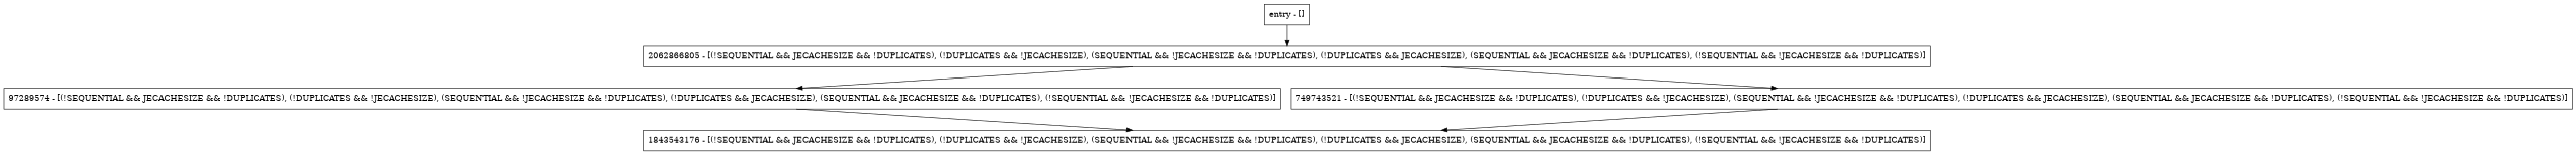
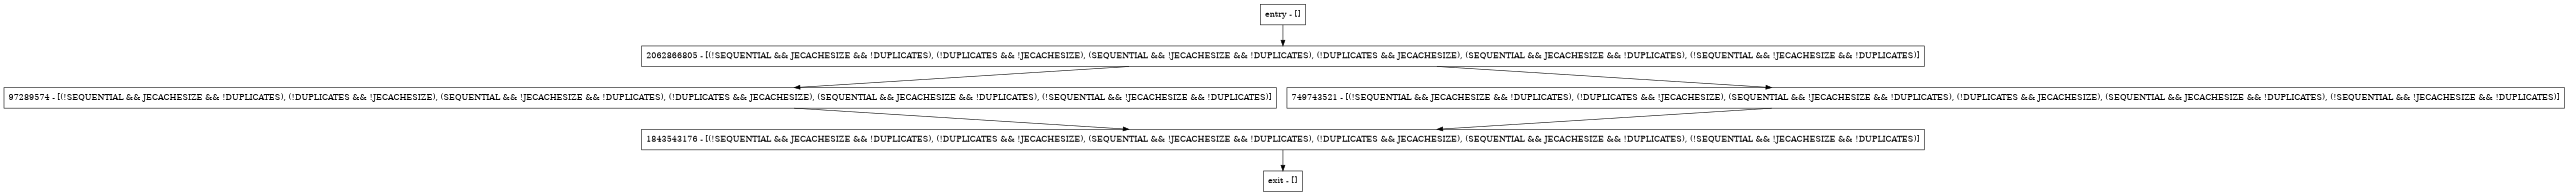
  digraph {
    node [shape=record]
    n1 [label="entry - []"]
    n2 [label="2062866805 - [(!SEQUENTIAL && JECACHESIZE && !DUPLICATES), (!DUPLICATES && !JECACHESIZE), (SEQUENTIAL && !JECACHESIZE && !DUPLICATES), (!DUPLICATES && JECACHESIZE), (SEQUENTIAL && JECACHESIZE && !DUPLICATES), (!SEQUENTIAL && !JECACHESIZE && !DUPLICATES)]"]
+   n3 [label="exit - []"]
    n4 [label="1843543176 - [(!SEQUENTIAL && JECACHESIZE && !DUPLICATES), (!DUPLICATES && !JECACHESIZE), (SEQUENTIAL && !JECACHESIZE && !DUPLICATES), (!DUPLICATES && JECACHESIZE), (SEQUENTIAL && JECACHESIZE && !DUPLICATES), (!SEQUENTIAL && !JECACHESIZE && !DUPLICATES)]"]
    n5 [label="97289574 - [(!SEQUENTIAL && JECACHESIZE && !DUPLICATES), (!DUPLICATES && !JECACHESIZE), (SEQUENTIAL && !JECACHESIZE && !DUPLICATES), (!DUPLICATES && JECACHESIZE), (SEQUENTIAL && JECACHESIZE && !DUPLICATES), (!SEQUENTIAL && !JECACHESIZE && !DUPLICATES)]"]
    n6 [label="749743521 - [(!SEQUENTIAL && JECACHESIZE && !DUPLICATES), (!DUPLICATES && !JECACHESIZE), (SEQUENTIAL && !JECACHESIZE && !DUPLICATES), (!DUPLICATES && JECACHESIZE), (SEQUENTIAL && JECACHESIZE && !DUPLICATES), (!SEQUENTIAL && !JECACHESIZE && !DUPLICATES)]"]
    n1 -> n2
    n2 -> n5
    n2 -> n6
+   n4 -> n3
    n5 -> n4
    n6 -> n4
  }
